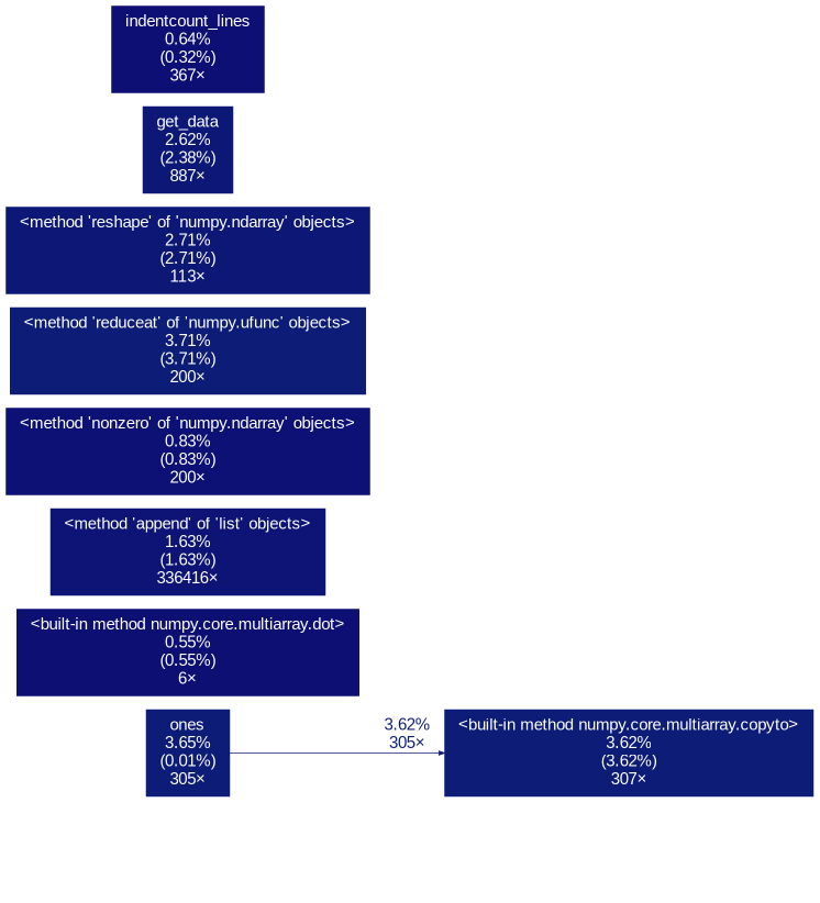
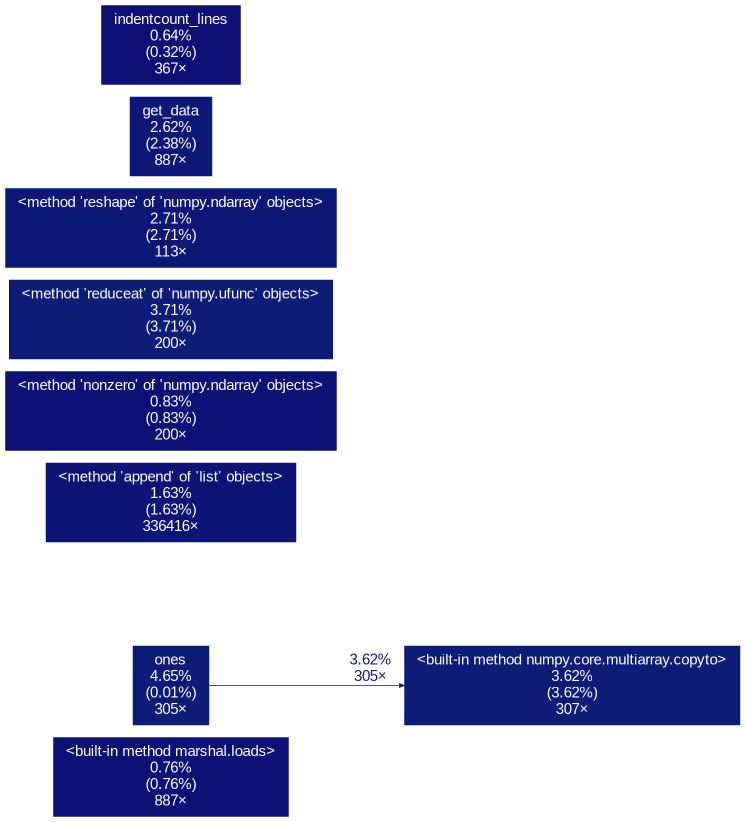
  digraph {
    fontname=Arial
    nodesep=0.125
    ranksep=0.25
    rankdir=LR
    node [color="#0d1074" fontcolor="#ffffff" fontname=Arial fontsize=10.00 shape=box style=filled]
+   n1 [height=0 label="<built-in method marshal.loads>\n0.76%\n(0.76%)\n887×" width=0]
    n2 [color="#0d1c77" height=0 label="<built-in method numpy.core.multiarray.copyto>\n3.62%\n(3.62%)\n307×" width=0]
-   n3 [color="#0d0f73" height=0 label="<built-in method numpy.core.multiarray.dot>\n0.55%\n(0.55%)\n6×" width=0]
    n4 [color="#0d1475" height=0 label="<method 'append' of 'list' objects>\n1.63%\n(1.63%)\n336416×" width=0]
    n5 [height=0 label="<method 'nonzero' of 'numpy.ndarray' objects>\n0.83%\n(0.83%)\n200×" width=0]
    n6 [color="#0d1d77" height=0 label="<method 'reduceat' of 'numpy.ufunc' objects>\n3.71%\n(3.71%)\n200×" width=0]
    n7 [color="#0d1876" height=0 label="<method 'reshape' of 'numpy.ndarray' objects>\n2.71%\n(2.71%)\n113×" width=0]
    n8 [color="#0d1876" height=0 label="get_data\n2.62%\n(2.38%)\n887×" width=0]
    n9 [color="#0d0f74" height=0 label="indentcount_lines\n0.64%\n(0.32%)\n367×" width=0]
-   n10 [color="#0d1c77" height=0 label="ones\n3.65%\n(0.01%)\n305×" width=0]
+   n10 [color="#0d1c77" height=0 label="ones\n4.65%\n(0.01%)\n305×" width=0]
    n10 -> n2 [arrowsize=0.35 color="#0d1c77" fontcolor="#0d1c77" fontname=Arial fontsize=10.00 label="3.62%\n305×" labeldistance=0.50 penwidth=0.50]
  }
